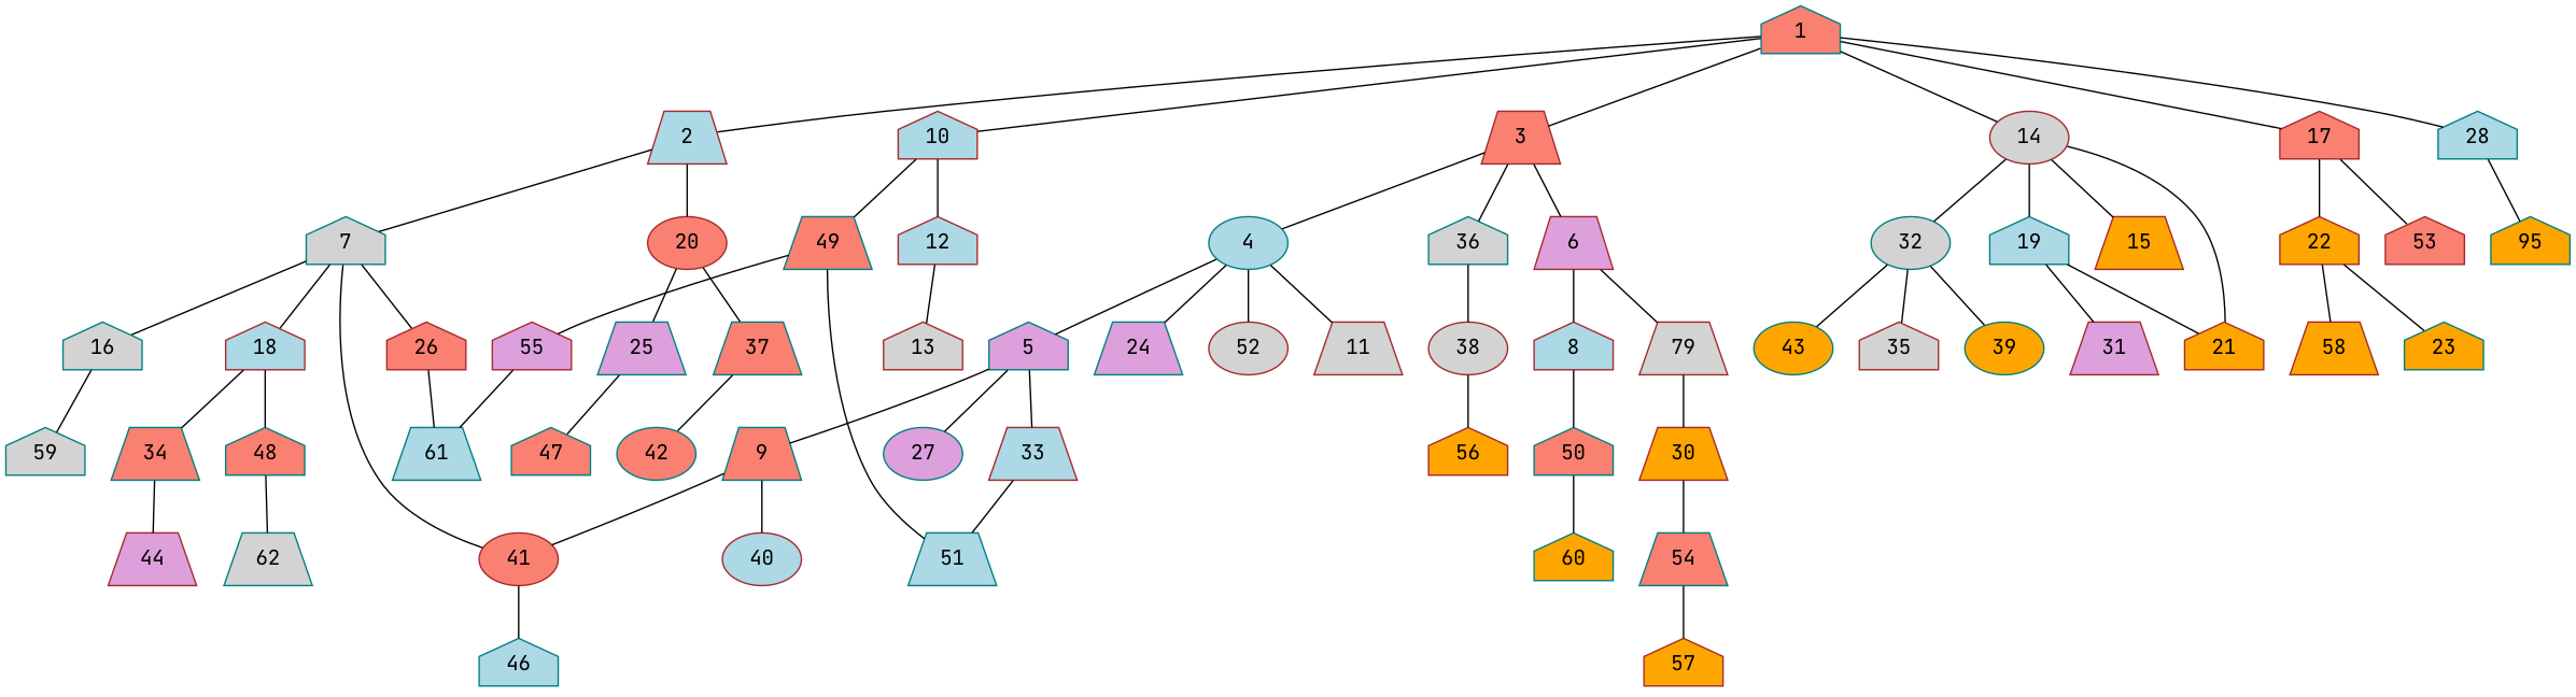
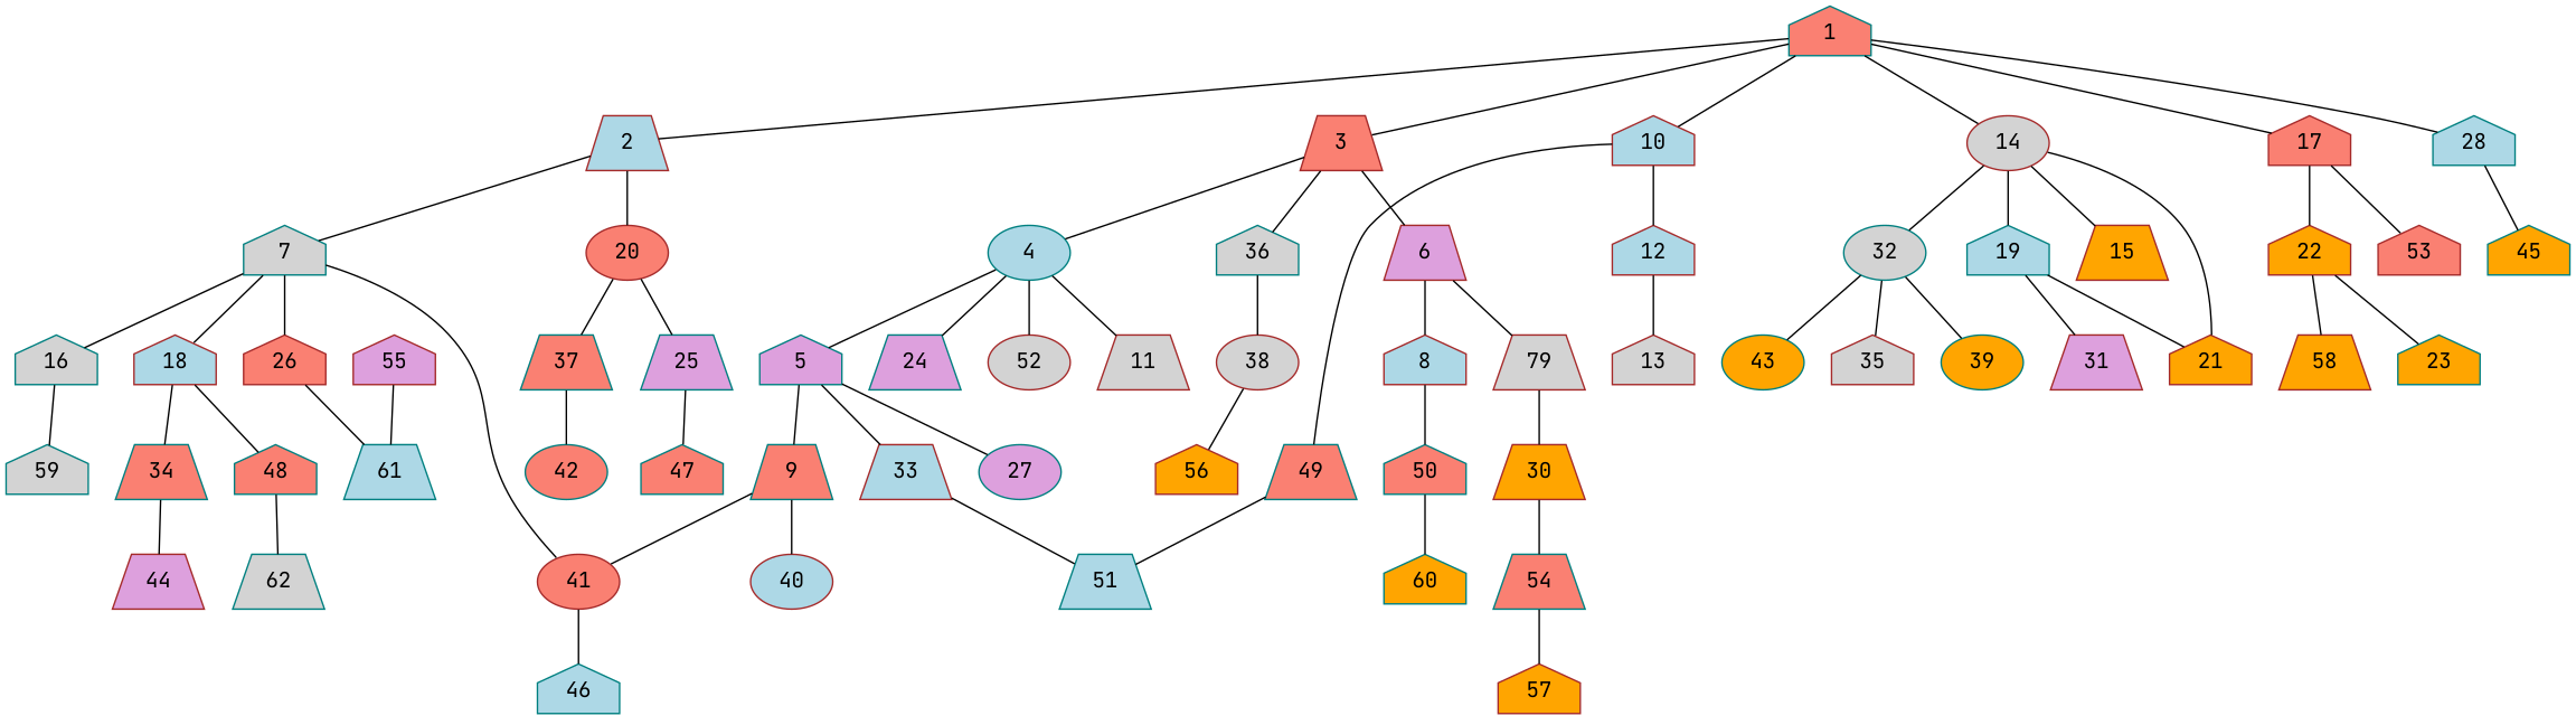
  graph {
    fontname="JetBrains Mono"
    node [color=brown fillcolor=salmon fontname="JetBrains Mono" shape=house style=filled]
    edge [fontname="JetBrains Mono"]
    2 [fillcolor=lightblue shape=trapezium]
    1 [color=teal]
    3 [shape=trapezium]
    10 [fillcolor=lightblue]
    14 [fillcolor=lightgrey shape=ellipse]
    17
    28 [color=teal fillcolor=lightblue]
    7 [color=teal fillcolor=lightgrey]
    20 [shape=ellipse]
    4 [color=teal fillcolor=lightblue shape=ellipse]
    6 [fillcolor=plum shape=trapezium]
    36 [color=teal fillcolor=lightgrey]
    12 [fillcolor=lightblue]
    49 [color=teal shape=trapezium]
    15 [fillcolor=orange shape=trapezium]
    19 [color=teal fillcolor=lightblue]
    21 [fillcolor=orange]
    32 [color=teal fillcolor=lightgrey shape=ellipse]
    22 [fillcolor=orange]
    53
-   45 [color=teal fillcolor=orange label=95]
+   45 [color=teal fillcolor=orange]
    16 [color=teal fillcolor=lightgrey]
    18 [fillcolor=lightblue]
    26
    41 [shape=ellipse]
    25 [color=teal fillcolor=plum shape=trapezium]
    37 [color=teal shape=trapezium]
    5 [color=teal fillcolor=plum]
    11 [fillcolor=lightgrey shape=trapezium]
    24 [color=teal fillcolor=plum shape=trapezium]
    52 [fillcolor=lightgrey shape=ellipse]
    8 [fillcolor=lightblue]
    n33 [fillcolor=lightgrey label=79 shape=trapezium]
    38 [fillcolor=lightgrey shape=ellipse]
    9 [color=teal shape=trapezium]
    27 [color=teal fillcolor=plum shape=ellipse]
    33 [fillcolor=lightblue shape=trapezium]
    40 [fillcolor=lightblue shape=ellipse]
    51 [color=teal fillcolor=lightblue shape=trapezium]
    50 [color=teal]
    30 [fillcolor=orange shape=trapezium]
    59 [color=teal fillcolor=lightgrey]
    34 [color=teal shape=trapezium]
    48 [color=teal]
    61 [color=teal fillcolor=lightblue shape=trapezium]
    46 [color=teal fillcolor=lightblue]
    60 [color=teal fillcolor=orange]
    13 [fillcolor=lightgrey]
    55 [fillcolor=plum]
    31 [fillcolor=plum shape=trapezium]
    35 [fillcolor=lightgrey]
    39 [color=teal fillcolor=orange shape=ellipse]
    43 [color=teal fillcolor=orange shape=ellipse]
    23 [color=teal fillcolor=orange]
    58 [fillcolor=orange shape=trapezium]
    44 [fillcolor=plum shape=trapezium]
    62 [color=teal fillcolor=lightgrey shape=trapezium]
    47 [color=teal]
    42 [color=teal shape=ellipse]
    54 [color=teal shape=trapezium]
    57 [fillcolor=orange]
    56 [fillcolor=orange]
    2 -- 7
    2 -- 20
    1 -- 2
    1 -- 3
    1 -- 10
    1 -- 14
    1 -- 17
    1 -- 28
    3 -- 4
    3 -- 6
    3 -- 36
    10 -- 12
    10 -- 49
    14 -- 15
    14 -- 19
    14 -- 21
    14 -- 32
    17 -- 22
    17 -- 53
    28 -- 45
    7 -- 16
    7 -- 18
    7 -- 26
    7 -- 41
    20 -- 25
    20 -- 37
    4 -- 5
    4 -- 11
    4 -- 24
    4 -- 52
    6 -- 8
    6 -- n33
    36 -- 38
    12 -- 13
    49 -- 51
-   49 -- 55
    19 -- 21
    19 -- 31
    32 -- 35
    32 -- 39
    32 -- 43
    22 -- 23
    22 -- 58
    16 -- 59
    18 -- 34
    18 -- 48
    26 -- 61
    41 -- 46
    25 -- 47
    37 -- 42
    5 -- 9
    5 -- 27
    5 -- 33
    8 -- 50
    n33 -- 30
    38 -- 56
    9 -- 41
    9 -- 40
    33 -- 51
    50 -- 60
    30 -- 54
    34 -- 44
    48 -- 62
    55 -- 61
    54 -- 57
  }
